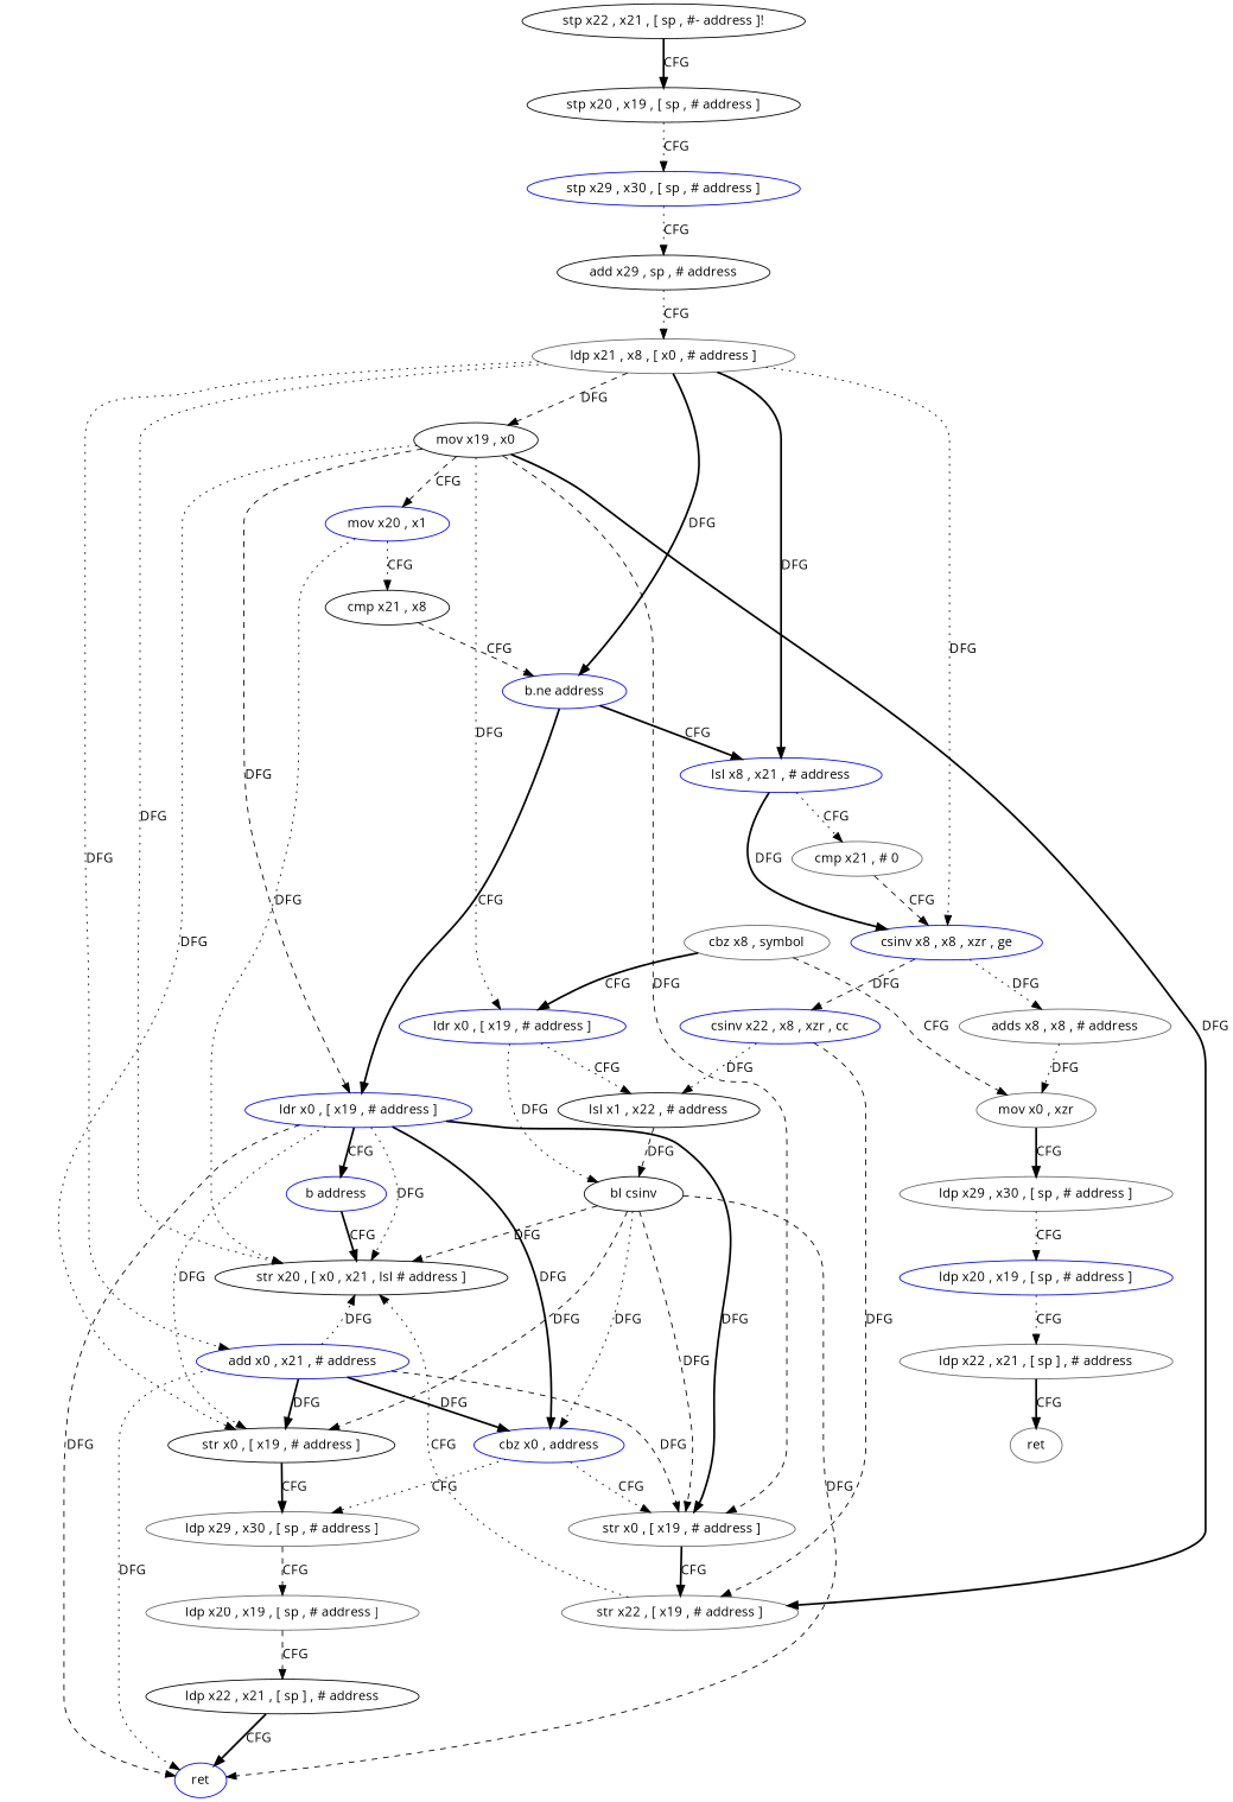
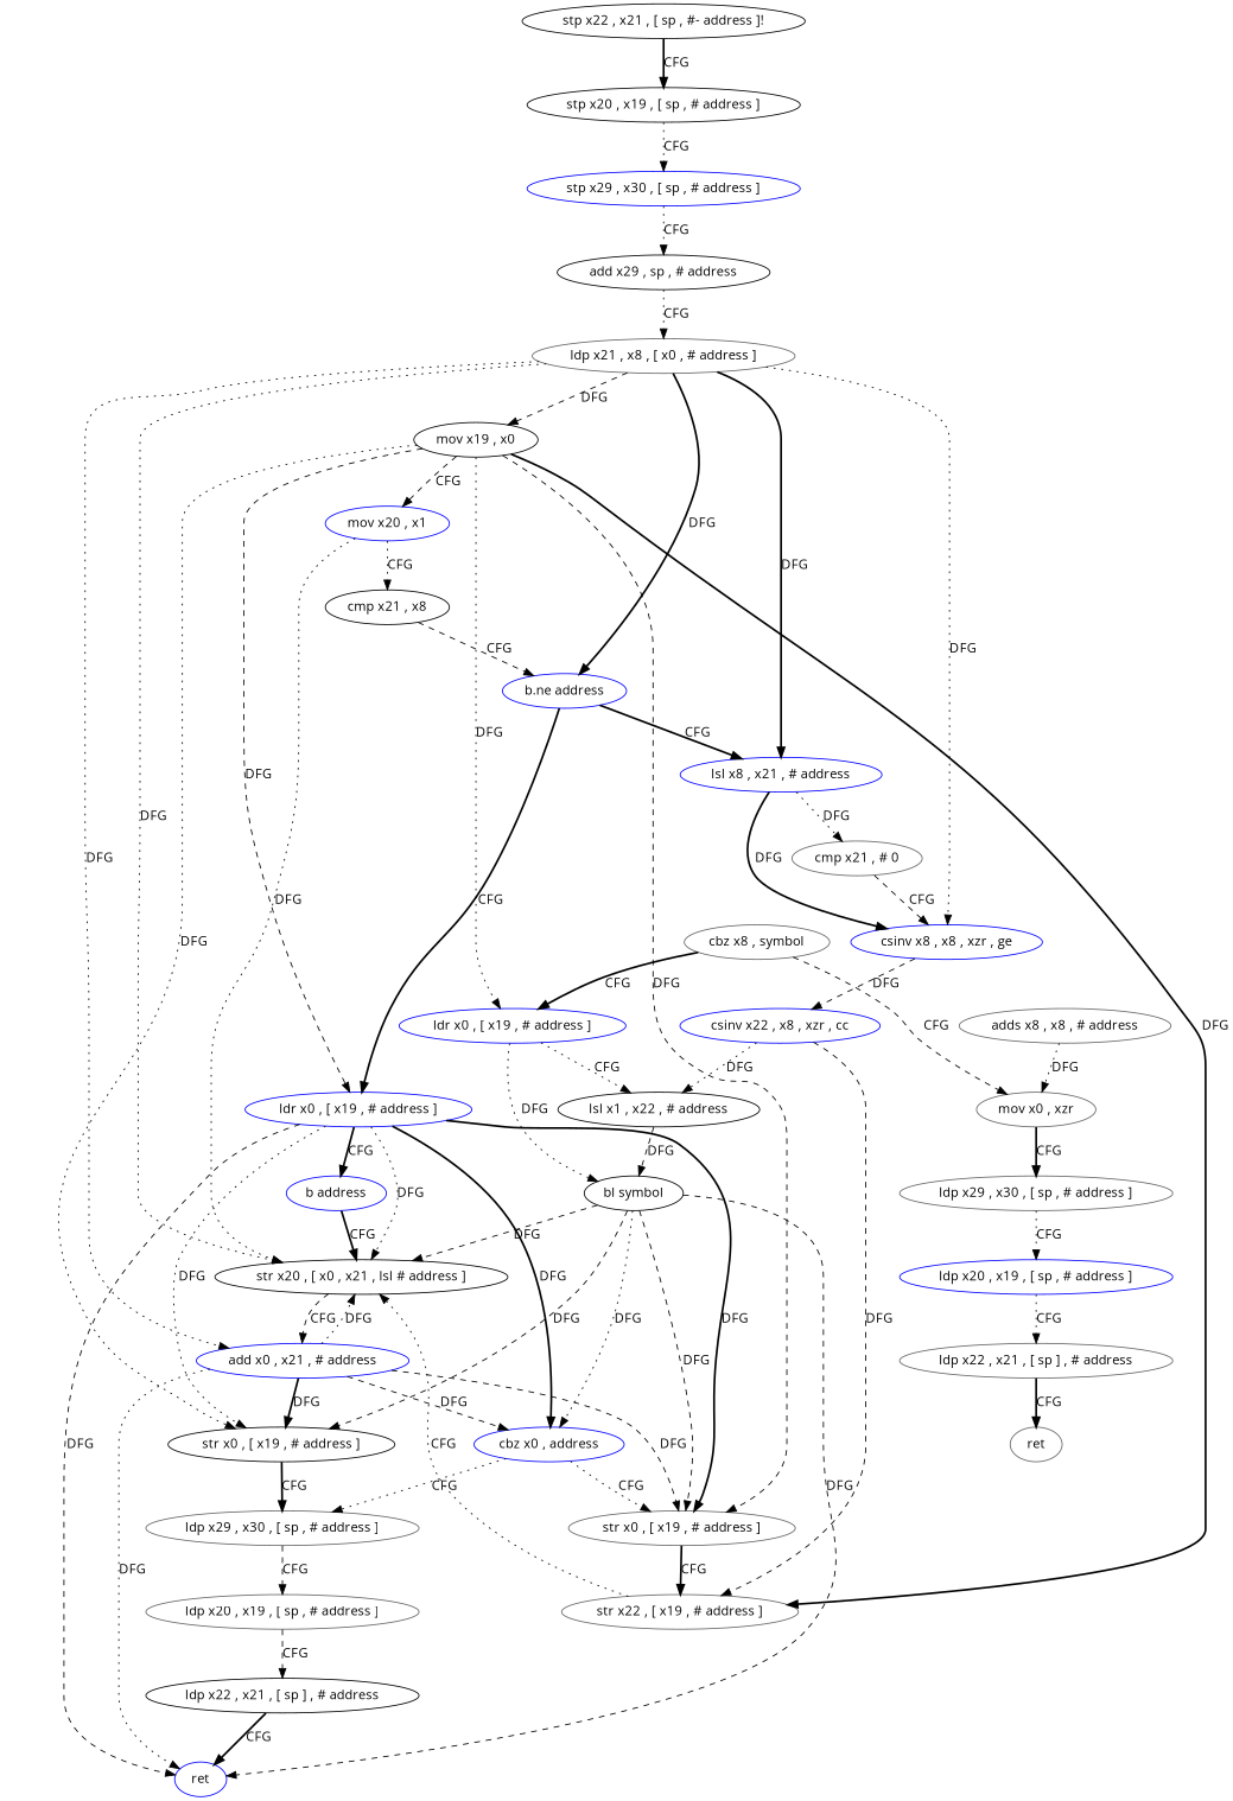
  digraph {
    fontname="Open Sans"
    node [color=blue fontname="Open Sans"]
    edge [fontname="Open Sans" style=dotted]
    n1 [color=black label="stp x22 , x21 , [ sp , #- address ]!"]
    n2 [color=black label="stp x20 , x19 , [ sp , # address ]"]
    n3 [label="stp x29 , x30 , [ sp , # address ]"]
    n4 [color=black label="add x29 , sp , # address"]
    n5 [color=gray40 label="ldp x21 , x8 , [ x0 , # address ]"]
    n6 [color=black label="mov x19 , x0"]
    n7 [label="b.ne address"]
    n8 [label="lsl x8 , x21 , # address"]
    n9 [color=black label="str x20 , [ x0 , x21 , lsl # address ]"]
    n10 [label="csinv x8 , x8 , xzr , ge"]
    n11 [label="add x0 , x21 , # address"]
    n12 [label="mov x20 , x1"]
    n13 [label="ldr x0 , [ x19 , # address ]"]
    n14 [label="ldr x0 , [ x19 , # address ]"]
    n15 [color=black label="str x0 , [ x19 , # address ]"]
    n16 [color=gray40 label="str x0 , [ x19 , # address ]"]
    n17 [color=gray40 label="str x22 , [ x19 , # address ]"]
    n18 [color=gray40 label="cmp x21 , # 0"]
    n19 [color=gray40 label="adds x8 , x8 , # address"]
    n20 [label="csinv x22 , x8 , xzr , cc"]
    n21 [label="cbz x0 , address"]
    n22 [label=ret]
    n23 [color=black label="cmp x21 , x8"]
    n24 [label="b address"]
    n25 [color=black label="lsl x1 , x22 , # address"]
-   n26 [color=black label="bl csinv"]
+   n26 [color=black label="bl symbol"]
    n27 [color=gray40 label="ldp x29 , x30 , [ sp , # address ]"]
    n28 [color=gray40 label="mov x0 , xzr"]
    n29 [color=gray40 label="cbz x8 , symbol"]
    n30 [color=gray40 label="ldp x29 , x30 , [ sp , # address ]"]
    n31 [label="ldp x20 , x19 , [ sp , # address ]"]
    n32 [color=gray40 label="ldp x20 , x19 , [ sp , # address ]"]
    n33 [color=black label="ldp x22 , x21 , [ sp ] , # address"]
    n34 [color=gray40 label="ldp x22 , x21 , [ sp ] , # address"]
    n35 [color=gray40 label=ret]
    n1 -> n2 [label=CFG style=bold]
    n2 -> n3 [label=CFG]
    n3 -> n4 [label=CFG]
    n4 -> n5 [label=CFG]
    n5 -> n6 [label=DFG style=dashed]
    n5 -> n7 [label=DFG style=bold]
    n5 -> n8 [label=DFG style=bold]
    n5 -> n9 [label=DFG]
    n5 -> n10 [label=DFG]
    n5 -> n11 [label=DFG]
    n6 -> n12 [label=CFG style=dashed]
    n6 -> n13 [label=DFG style=dashed]
    n6 -> n14 [label=DFG]
    n6 -> n15 [label=DFG]
    n6 -> n16 [label=DFG style=dashed]
    n6 -> n17 [label=DFG style=bold]
    n7 -> n8 [label=CFG style=bold]
    n7 -> n13 [label=CFG style=bold]
    n8 -> n10 [label=DFG style=bold]
-   n8 -> n18 [label=CFG]
-   n10 -> n19 [label=DFG]
+   n8 -> n18 [label=DFG]
+   n9 -> n11 [label=CFG style=dashed]
    n10 -> n20 [label=DFG style=dashed]
    n11 -> n9 [label=DFG]
    n11 -> n15 [label=DFG style=bold]
    n11 -> n16 [label=DFG style=dashed]
-   n11 -> n21 [label=DFG style=bold]
+   n11 -> n21 [label=DFG style=dashed]
    n11 -> n22 [label=DFG]
    n12 -> n9 [label=DFG]
    n12 -> n23 [label=CFG]
    n13 -> n9 [label=DFG]
    n13 -> n15 [label=DFG]
    n13 -> n16 [label=DFG style=bold]
    n13 -> n21 [label=DFG style=bold]
    n13 -> n22 [label=DFG style=dashed]
    n13 -> n24 [label=CFG style=bold]
    n14 -> n25 [label=CFG]
    n14 -> n26 [label=DFG]
    n15 -> n27 [label=CFG style=bold]
    n16 -> n17 [label=CFG style=bold]
    n17 -> n9 [label=CFG]
    n18 -> n10 [label=CFG style=dashed]
    n19 -> n28 [label=DFG]
    n20 -> n17 [label=DFG style=dashed]
    n20 -> n25 [label=DFG]
    n21 -> n16 [label=CFG]
    n21 -> n27 [label=CFG]
    n23 -> n7 [label=CFG style=dashed]
    n24 -> n9 [label=CFG style=bold]
    n25 -> n26 [label=DFG style=dashed]
    n26 -> n9 [label=DFG style=dashed]
    n26 -> n15 [label=DFG style=dashed]
    n26 -> n16 [label=DFG style=dashed]
    n26 -> n21 [label=DFG]
    n26 -> n22 [label=DFG style=dashed]
    n27 -> n32 [label=CFG style=dashed]
    n28 -> n30 [label=CFG style=bold]
    n29 -> n14 [label=CFG style=bold]
    n29 -> n28 [label=CFG style=dashed]
    n30 -> n31 [label=CFG]
    n31 -> n34 [label=CFG]
    n32 -> n33 [label=CFG style=dashed]
    n33 -> n22 [label=CFG style=bold]
    n34 -> n35 [label=CFG style=bold]
  }
